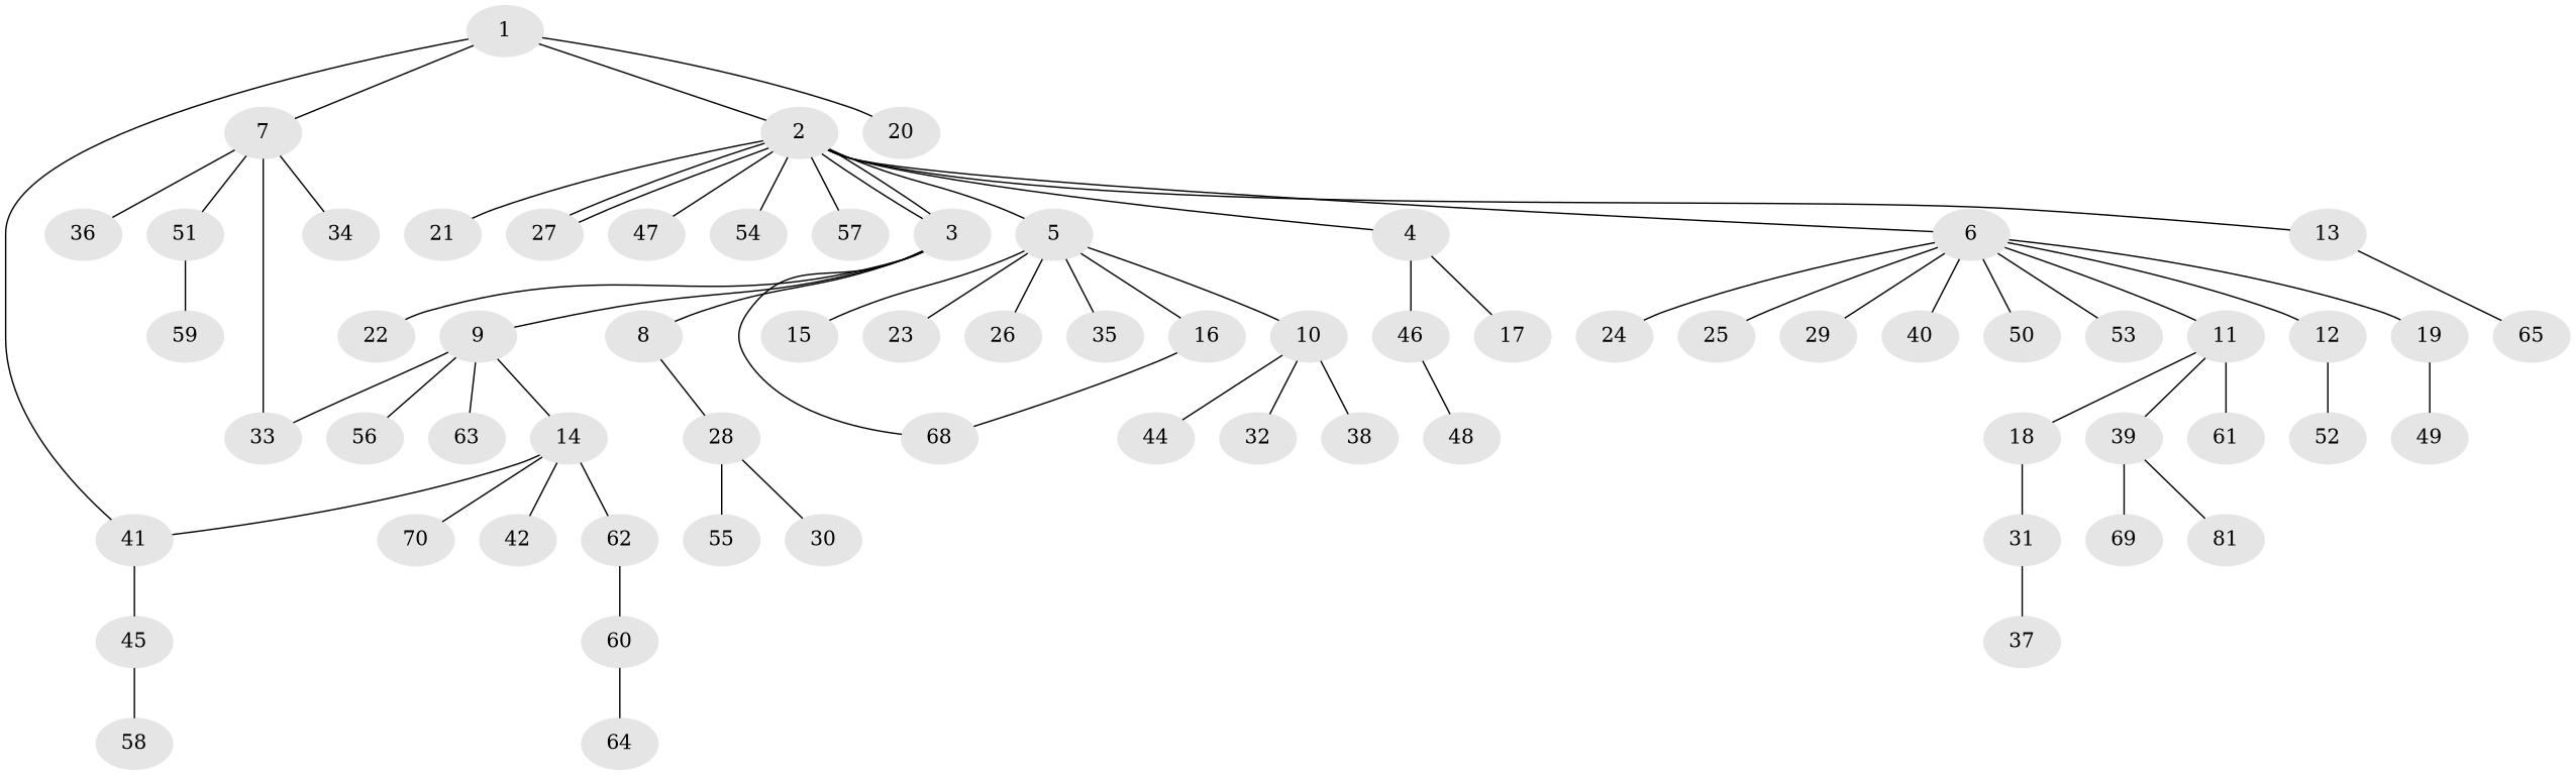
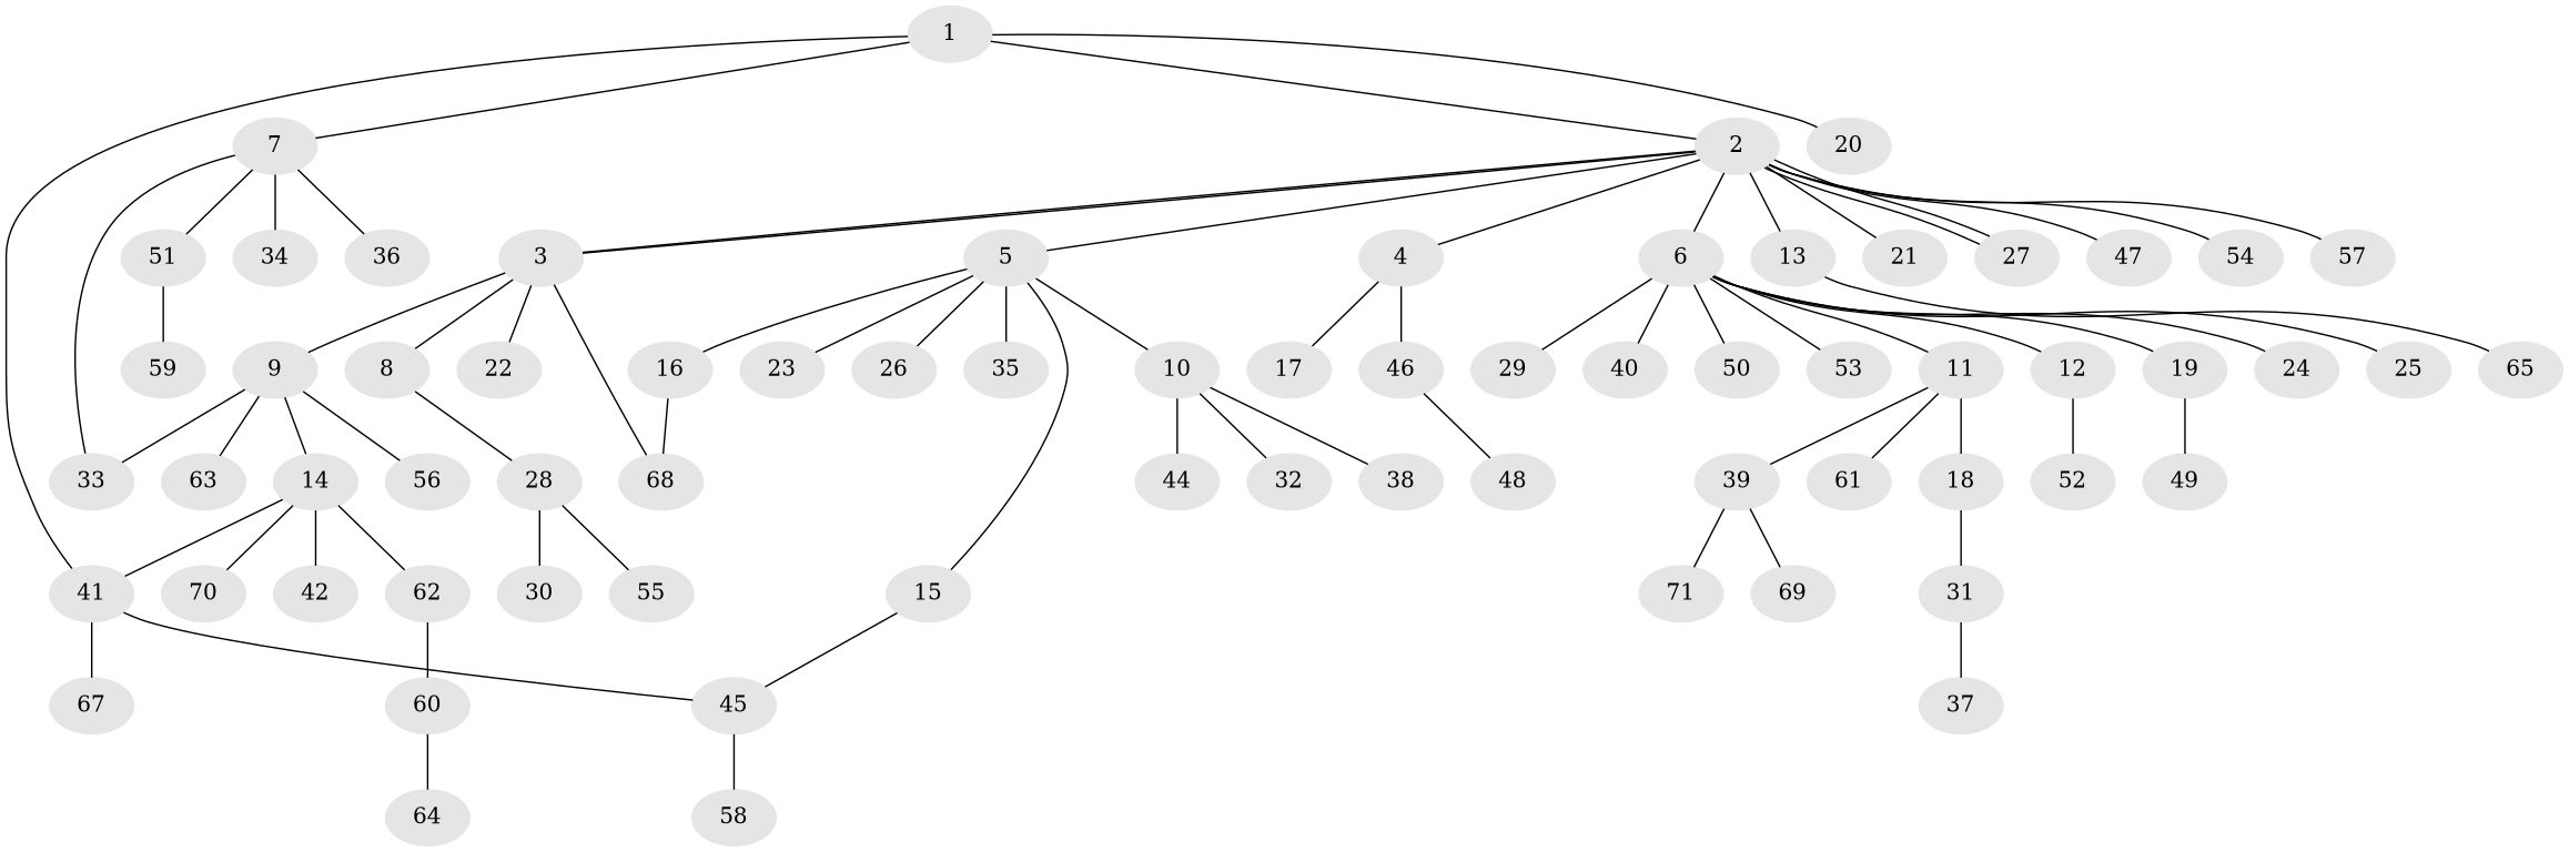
  graph {
    node [color=gray90 style=filled]
    1
    2
    7
    20
    41
    3
    4
    5
    6
    13
    21
    27
    47
    54
    57
    33
    34
    36
    51
    45
+   67
    8
    9
    22
    68
    17
    46
    10
    15
    16
    23
    26
    35
    11
    12
    19
    24
    25
    29
    40
    50
    53
    65
    28
    14
    56
    63
    48
    32
    38
    44
    18
    39
    61
    52
    49
    59
    30
    55
    42
    62
    70
    31
    69
-   71 [label=81]
+   71
    60
    64
    58
    37
    1 -- 2
    1 -- 7
    1 -- 20
    1 -- 41
    2 -- 3
    2 -- 3
    2 -- 4
    2 -- 5
    2 -- 6
    2 -- 13
    2 -- 21
    2 -- 27
    2 -- 27
    2 -- 47
    2 -- 54
    2 -- 57
    7 -- 33
    7 -- 34
    7 -- 36
    7 -- 51
    41 -- 45
+   41 -- 67
    3 -- 8
    3 -- 9
    3 -- 22
    3 -- 68
    4 -- 17
    4 -- 46
    5 -- 10
    5 -- 15
    5 -- 16
    5 -- 23
    5 -- 26
    5 -- 35
    6 -- 11
    6 -- 12
    6 -- 19
    6 -- 24
    6 -- 25
    6 -- 29
    6 -- 40
    6 -- 50
    6 -- 53
    13 -- 65
    51 -- 59
    45 -- 58
    8 -- 28
    9 -- 33
    9 -- 14
    9 -- 56
    9 -- 63
    46 -- 48
    10 -- 32
    10 -- 38
    10 -- 44
+   15 -- 45
    16 -- 68
    11 -- 18
    11 -- 39
    11 -- 61
    12 -- 52
    19 -- 49
    28 -- 30
    28 -- 55
    14 -- 41
    14 -- 42
    14 -- 62
    14 -- 70
    18 -- 31
    39 -- 69
    39 -- 71
    62 -- 60
    31 -- 37
    60 -- 64
  }
